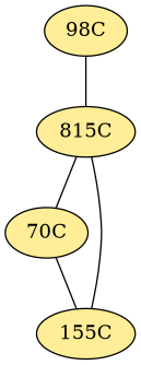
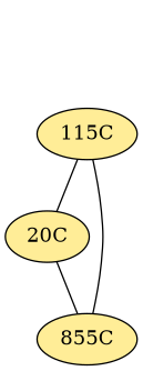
  graph {
    node [fillcolor="#FFED97" style=radial]
    edge [penwidth=1]
-   "98C"
-   "115C" [label="815C"]
-   "20C" [label="70C"]
-   "155C"
-   "98C" -- "115C"
+   "115C"
+   "20C"
+   "155C" [label="855C"]
    "115C" -- "20C"
    "115C" -- "155C"
    "20C" -- "155C"
  }
